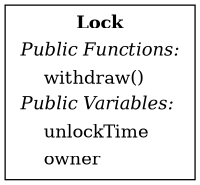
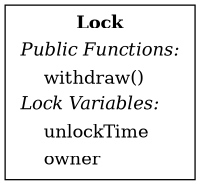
  digraph {
    rankdir=LR
-   n1 [label=< <TABLE border="0"><TR><TD align="center"><B>Lock</B></TD></TR><TR><TD align="left"><I>Public Functions:</I></TD></TR><TR><TD align="left">    withdraw()</TD></TR><TR><TD align="left"><I>Public Variables:</I></TD></TR><TR><TD align="left">    unlockTime</TD></TR><TR><TD align="left">    owner</TD></TR></TABLE> > shape=box]
+   n1 [label=< <TABLE border="0"><TR><TD align="center"><B>Lock</B></TD></TR><TR><TD align="left"><I>Public Functions:</I></TD></TR><TR><TD align="left">    withdraw()</TD></TR><TR><TD align="left"><I>Lock Variables:</I></TD></TR><TR><TD align="left">    unlockTime</TD></TR><TR><TD align="left">    owner</TD></TR></TABLE> > shape=box]
  }
